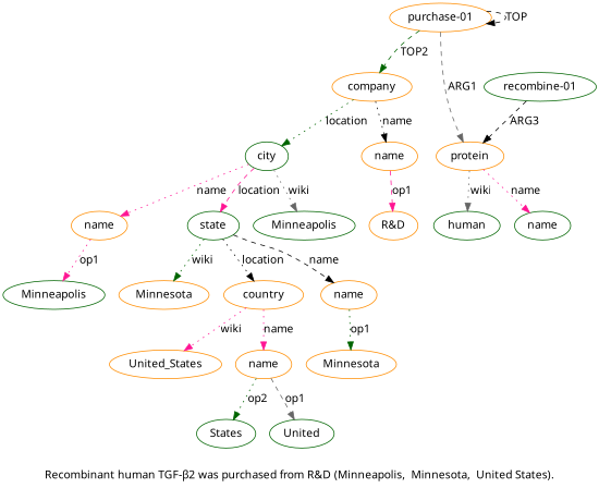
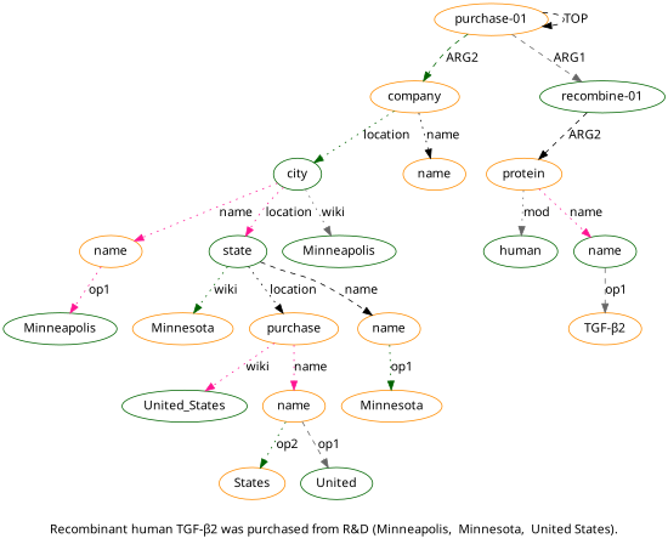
  digraph {
    fontname="Noto Sans"
    label="Recombinant human TGF-β2 was purchased from R&D (Minneapolis,  Minnesota,  United States)."
    node [color=darkorange fontname="Noto Sans" gold_ind=-1 gold_label=name test_ind=-1 test_label=name]
    edge [color=deeppink fontname="Noto Sans" gold_label=name style=dotted test_label=name]
    n1 [color=darkgreen gold_label=Minneapolis label=Minneapolis test_label=Minneapolis]
-   n2 [gold_label=United_States label=United_States test_label=United_States]
+   n2 [color=darkgreen gold_label=United_States label=United_States test_label=United_States]
    n3 [color=darkgreen gold_ind=7 gold_label=city label=city test_ind=7 test_label=city]
    n4 [color=darkgreen gold_ind=9 gold_label=state label=state test_ind=9 test_label=state]
    n5 [gold_ind=8 label=name test_ind=8]
    n6 [color=darkgreen gold_label=Minneapolis label=Minneapolis test_label=Minneapolis]
    n7 [gold_label=Minnesota label=Minnesota test_label=Minnesota]
-   n8 [gold_ind=11 gold_label=country label=country test_ind=11 test_label=country]
+   n8 [gold_ind=11 gold_label=country label=purchase test_ind=11 test_label=country]
    n9 [gold_ind=10 label=name test_ind=10]
    n10 [gold_ind=12 label=name test_ind=12]
    n11 [gold_label=Minnesota label=Minnesota test_label=Minnesota]
-   n12 [gold_label="R&D" label="R&D" test_label="R&D"]
-   n13 [color=darkgreen gold_label=States label=States test_label=States]
+   n13 [gold_label=States label=States test_label=States]
    n14 [color=darkgreen gold_label=United label=United test_label=United]
    n15 [gold_ind=1 gold_label=protein label=protein test_ind=1 test_label=protein]
    n16 [color=darkgreen gold_ind=3 gold_label=human label=human test_ind=3 test_label=human]
    n17 [color=darkgreen gold_ind=2 label=name test_ind=2]
+   n18 [gold_label="TGF-β2" label="TGF-β2" test_label="TGF-β2"]
    n19 [gold_ind=0 gold_label="purchase-01" label="purchase-01" test_ind=0 test_label="purchase-01"]
    n20 [gold_ind=5 gold_label=company label=company test_ind=5 test_label=company]
    n21 [gold_ind=6 label=name test_ind=6]
    n22 [color=darkgreen gold_ind=4 gold_label="recombine-01" label="recombine-01" test_ind=4 test_label="recombine-01"]
-   n3 -> n4 [gold_label=location label=location style=dashed test_label=location]
+   n3 -> n4 [gold_label=location label=location test_label=location]
    n3 -> n5 [label=name]
    n3 -> n6 [color=gray40 gold_label=wiki label=wiki test_label=wiki]
    n4 -> n7 [color=darkgreen gold_label=wiki label=wiki test_label=wiki]
    n4 -> n8 [color=black gold_label=location label=location test_label=location]
    n4 -> n9 [color=black label=name style=dashed]
    n5 -> n1 [gold_label=op1 label=op1 test_label=op1]
    n8 -> n2 [gold_label=wiki label=wiki test_label=wiki]
    n8 -> n10 [label=name]
    n9 -> n11 [color=darkgreen gold_label=op1 label=op1 test_label=op1]
    n10 -> n13 [color=darkgreen gold_label=op2 label=op2 test_label=op2]
    n10 -> n14 [color=gray40 gold_label=op1 label=op1 style=dashed test_label=op1]
-   n15 -> n16 [color=gray40 gold_label=mod label=wiki test_label=mod]
+   n15 -> n16 [color=gray40 gold_label=mod label=mod test_label=mod]
    n15 -> n17 [label=name]
-   n19 -> n15 [color=gray40 gold_label=ARG1 label=ARG1 style=dashed test_label=ARG1]
+   n17 -> n18 [color=gray40 gold_label=op1 label=op1 style=dashed test_label=op1]
+   n19 -> n22 [color=gray40 gold_label=ARG1 label=ARG1 style=dashed test_label=ARG1]
    n19 -> n19 [color=black gold_label=TOP label=TOP style=dashed test_label=TOP]
-   n19 -> n20 [color=darkgreen gold_label=ARG2 label=TOP2 style=dashed test_label=ARG2]
+   n19 -> n20 [color=darkgreen gold_label=ARG2 label=ARG2 style=dashed test_label=ARG2]
    n20 -> n3 [color=darkgreen gold_label=location label=location test_label=location]
    n20 -> n21 [color=black label=name]
-   n21 -> n12 [gold_label=op1 label=op1 style=dashed test_label=op1]
-   n22 -> n15 [color=black gold_label=ARG3 label=ARG3 style=dashed test_label=ARG3]
+   n22 -> n15 [color=black gold_label=ARG3 label=ARG2 style=dashed test_label=ARG3]
  }
